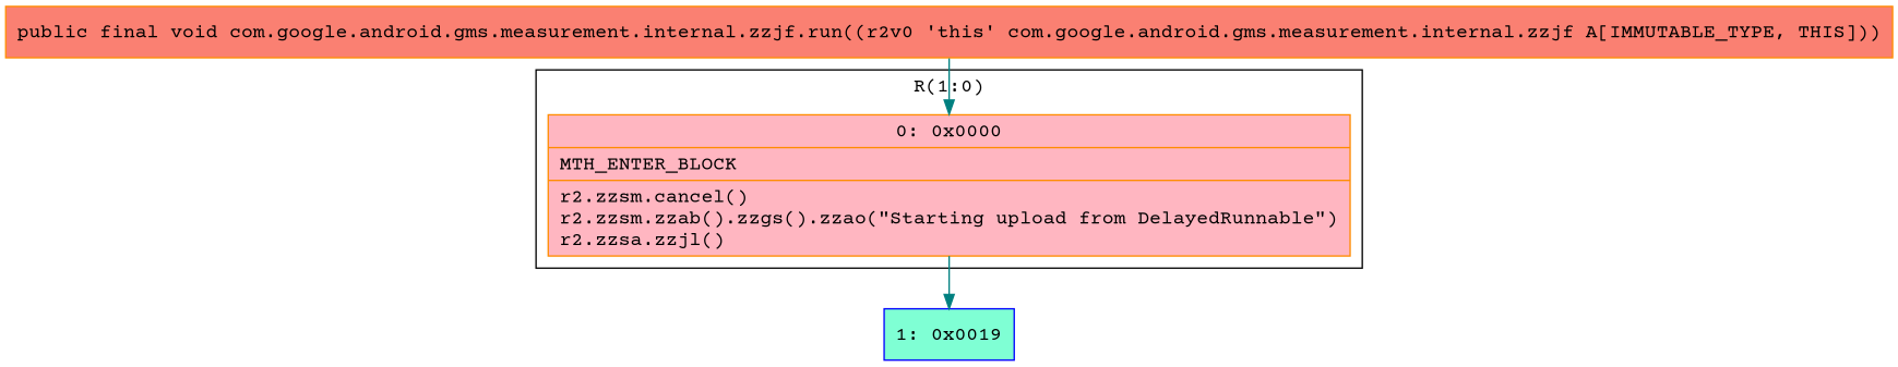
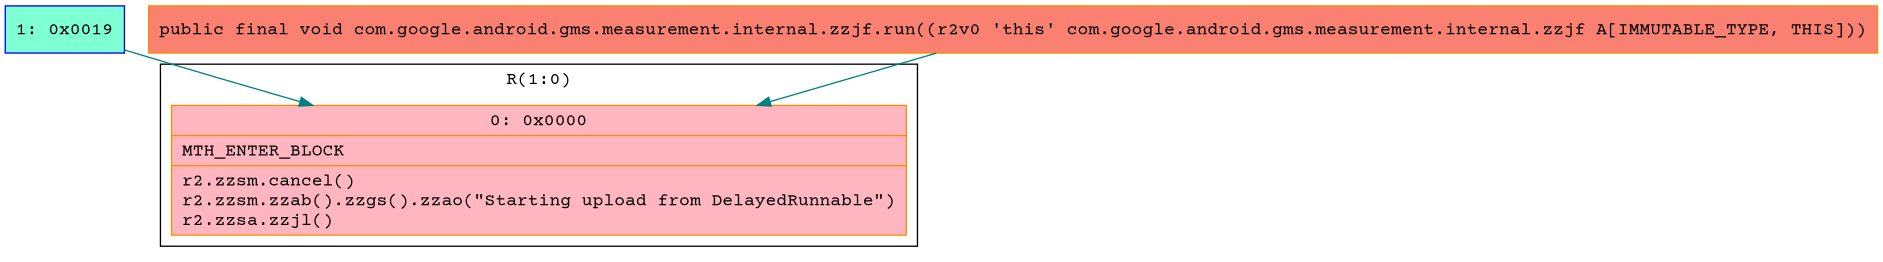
  digraph {
    fontname="Courier Prime"
    node [color=darkorange shape=record style=filled fontname="Courier Prime"]
    edge [color=teal fontname="Courier Prime"]
    n1 [label="{0\:\ 0x0000|MTH_ENTER_BLOCK\l|r2.zzsm.cancel()\lr2.zzsm.zzab().zzgs().zzao(\"Starting upload from DelayedRunnable\")\lr2.zzsa.zzjl()\l}" fillcolor=lightpink]
    n2 [color=blue label="{1\:\ 0x0019}" fillcolor=aquamarine]
    n3 [label="{public final void com.google.android.gms.measurement.internal.zzjf.run((r2v0 'this' com.google.android.gms.measurement.internal.zzjf A[IMMUTABLE_TYPE, THIS])) }" fillcolor=salmon]
    subgraph cluster_1 {
      label="R(1:0)"
      n1
    }
-   n1 -> n2
+   n2 -> n1
    n3 -> n1
  }
